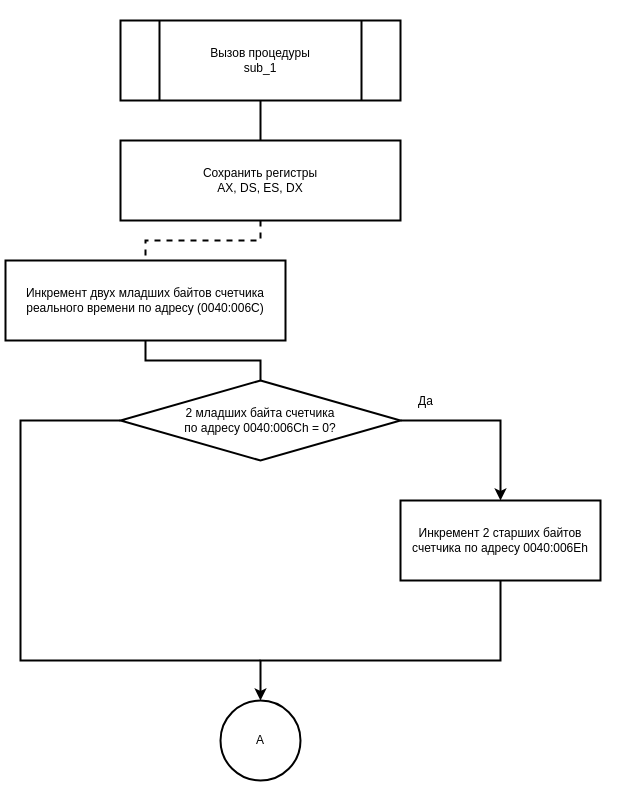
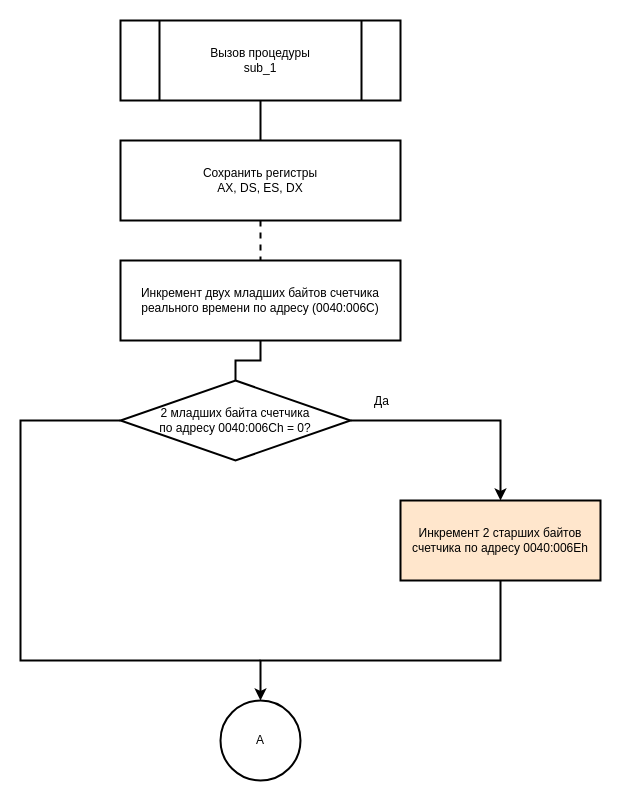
  <mxCell id="0" />
  <mxCell id="1" parent="0" />
  <mxCell id="2" value="" style="edgeStyle=orthogonalEdgeStyle;rounded=0;orthogonalLoop=1;jettySize=auto;html=1;endArrow=none;endFill=0;strokeWidth=2;" parent="1" source="3" target="5" edge="1"><mxGeometry relative="1" as="geometry" /></mxCell>
  <mxCell id="3" value="&lt;font style=&quot;font-size: 12px&quot;&gt;Вызов процедуры&lt;br&gt;sub_1&lt;/font&gt;" style="verticalLabelPosition=middle;verticalAlign=middle;html=1;shape=process;whiteSpace=wrap;rounded=0;size=0.14;arcSize=6;labelPosition=center;align=center;strokeWidth=2;" parent="1" vertex="1"><mxGeometry x="120" y="20" width="280" height="80" as="geometry" /></mxCell>
  <mxCell id="4" value="" style="edgeStyle=orthogonalEdgeStyle;rounded=0;orthogonalLoop=1;jettySize=auto;html=1;endArrow=none;endFill=0;strokeWidth=2;dashed=1;" parent="1" source="5" target="7" edge="1"><mxGeometry relative="1" as="geometry" /></mxCell>
  <mxCell id="5" value="&lt;font style=&quot;font-size: 12px&quot;&gt;Сохранить регистры&lt;br&gt;AX, DS, ES, DX&lt;/font&gt;" style="whiteSpace=wrap;html=1;rounded=0;verticalAlign=middle;arcSize=6;labelPosition=center;verticalLabelPosition=middle;align=center;strokeWidth=2;" parent="1" vertex="1"><mxGeometry x="120" y="140" width="280" height="80" as="geometry" /></mxCell>
  <mxCell id="6" value="" style="edgeStyle=orthogonalEdgeStyle;rounded=0;orthogonalLoop=1;jettySize=auto;html=1;endArrow=none;endFill=0;strokeWidth=2;" parent="1" source="7" target="10" edge="1"><mxGeometry relative="1" as="geometry" /></mxCell>
- <mxCell id="7" value="&lt;font style=&quot;font-size: 12px&quot;&gt;Инкремент двух младших байтов счетчика реального времени по адресу (0040:006C)&lt;/font&gt;" style="whiteSpace=wrap;html=1;rounded=0;arcSize=6;strokeWidth=2;" parent="1" vertex="1"><mxGeometry x="5" y="260" width="280" height="80" as="geometry" /></mxCell>
+ <mxCell id="7" value="&lt;font style=&quot;font-size: 12px&quot;&gt;Инкремент двух младших байтов счетчика реального времени по адресу (0040:006C)&lt;/font&gt;" style="whiteSpace=wrap;html=1;rounded=0;arcSize=6;strokeWidth=2;" parent="1" vertex="1"><mxGeometry x="120" y="260" width="280" height="80" as="geometry" /></mxCell>
  <mxCell id="8" value="&lt;font style=&quot;font-size: 12px&quot;&gt;Да&lt;/font&gt;" style="edgeStyle=orthogonalEdgeStyle;rounded=0;orthogonalLoop=1;jettySize=auto;html=1;endArrow=classic;endFill=1;startArrow=none;startFill=0;labelPosition=center;verticalLabelPosition=top;align=center;verticalAlign=bottom;strokeWidth=2;" parent="1" source="10" target="12" edge="1"><mxGeometry x="-0.727" y="10" relative="1" as="geometry"><Array as="points"><mxPoint x="500" y="420" /></Array><mxPoint as="offset" /></mxGeometry></mxCell>
  <mxCell id="9" style="edgeStyle=orthogonalEdgeStyle;rounded=0;orthogonalLoop=1;jettySize=auto;html=1;exitX=0;exitY=0.5;exitDx=0;exitDy=0;startArrow=none;startFill=0;endArrow=none;endFill=0;strokeWidth=2;" parent="1" source="10" edge="1"><mxGeometry relative="1" as="geometry"><mxPoint x="260" y="660" as="targetPoint" /><Array as="points"><mxPoint x="20" y="420" /><mxPoint x="20" y="660" /></Array></mxGeometry></mxCell>
- <mxCell id="10" value="&lt;font style=&quot;font-size: 12px&quot;&gt;2 младших байта счетчика &lt;br&gt;по адресу 0040:006Ch = 0?&lt;/font&gt;" style="rhombus;whiteSpace=wrap;html=1;rounded=0;arcSize=6;strokeWidth=2;" parent="1" vertex="1"><mxGeometry x="120" y="380" width="280" height="80" as="geometry" /></mxCell>
+ <mxCell id="10" value="&lt;font style=&quot;font-size: 12px&quot;&gt;2 младших байта счетчика &lt;br&gt;по адресу 0040:006Ch = 0?&lt;/font&gt;" style="rhombus;whiteSpace=wrap;html=1;rounded=0;arcSize=6;strokeWidth=2;" parent="1" vertex="1"><mxGeometry x="120" y="380" width="230" height="80" as="geometry" /></mxCell>
  <mxCell id="11" style="edgeStyle=orthogonalEdgeStyle;rounded=0;orthogonalLoop=1;jettySize=auto;html=1;exitX=0.5;exitY=1;exitDx=0;exitDy=0;startArrow=none;startFill=0;endArrow=classic;endFill=1;strokeWidth=2;" parent="1" source="12" edge="1"><mxGeometry relative="1" as="geometry"><mxPoint x="260" y="700" as="targetPoint" /><Array as="points"><mxPoint x="500" y="660" /><mxPoint x="260" y="660" /></Array></mxGeometry></mxCell>
- <mxCell id="12" value="&lt;font style=&quot;font-size: 12px&quot;&gt;Инкремент 2 старших байтов счетчика по адресу 0040:006Eh&lt;/font&gt;" style="whiteSpace=wrap;html=1;rounded=0;arcSize=6;strokeWidth=2;" parent="1" vertex="1"><mxGeometry x="400" y="500" width="200" height="80" as="geometry" /></mxCell>
+ <mxCell id="12" value="&lt;font style=&quot;font-size: 12px&quot;&gt;Инкремент 2 старших байтов счетчика по адресу 0040:006Eh&lt;/font&gt;" style="whiteSpace=wrap;html=1;rounded=0;arcSize=6;strokeWidth=2;fillColor=#ffe6cc;" parent="1" vertex="1"><mxGeometry x="400" y="500" width="200" height="80" as="geometry" /></mxCell>
  <mxCell id="13" value="А" style="ellipse;whiteSpace=wrap;html=1;aspect=fixed;strokeWidth=2;" vertex="1" parent="1"><mxGeometry x="220" y="700" width="80" height="80" as="geometry" /></mxCell>
